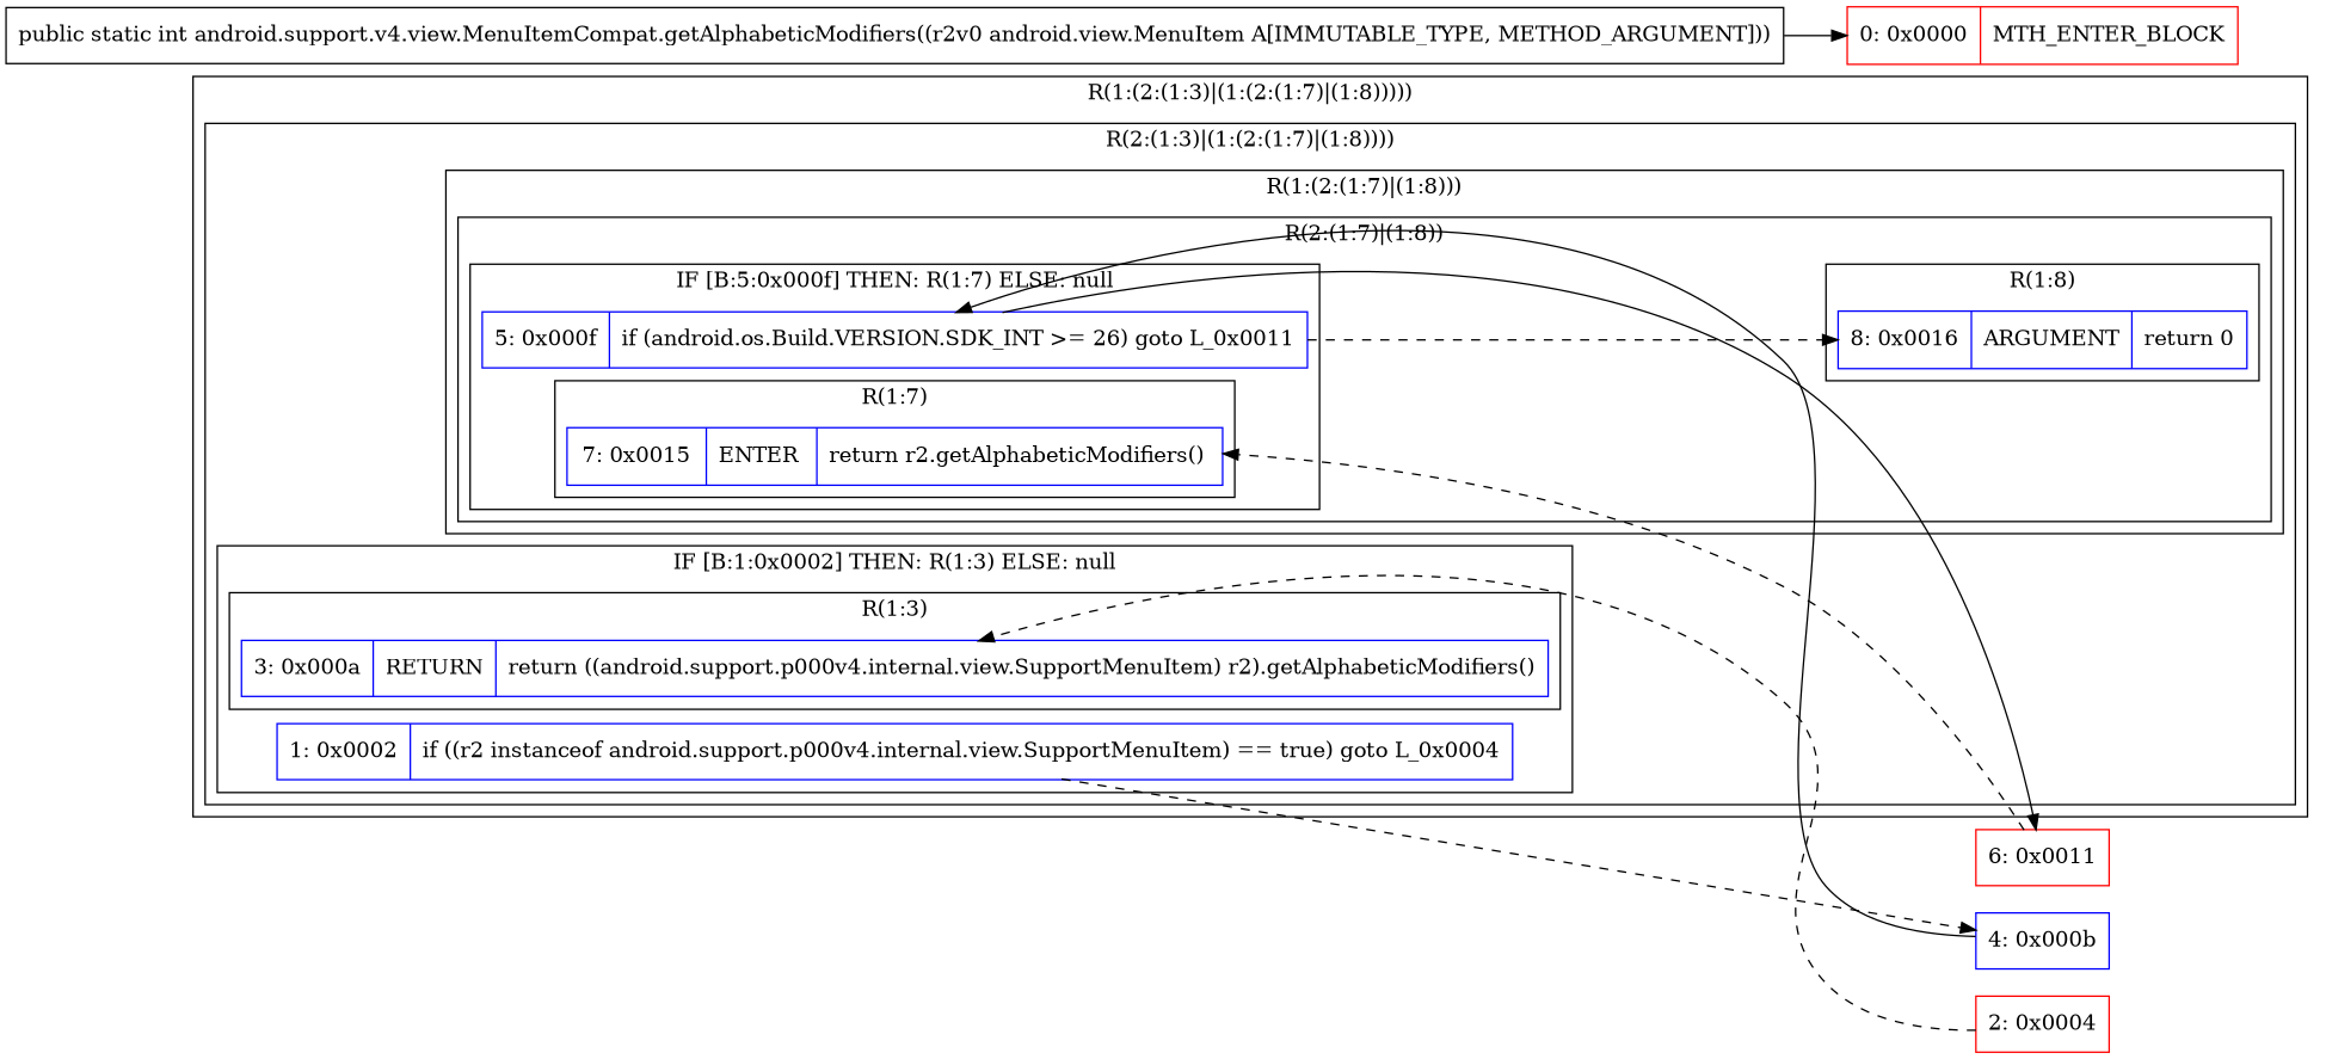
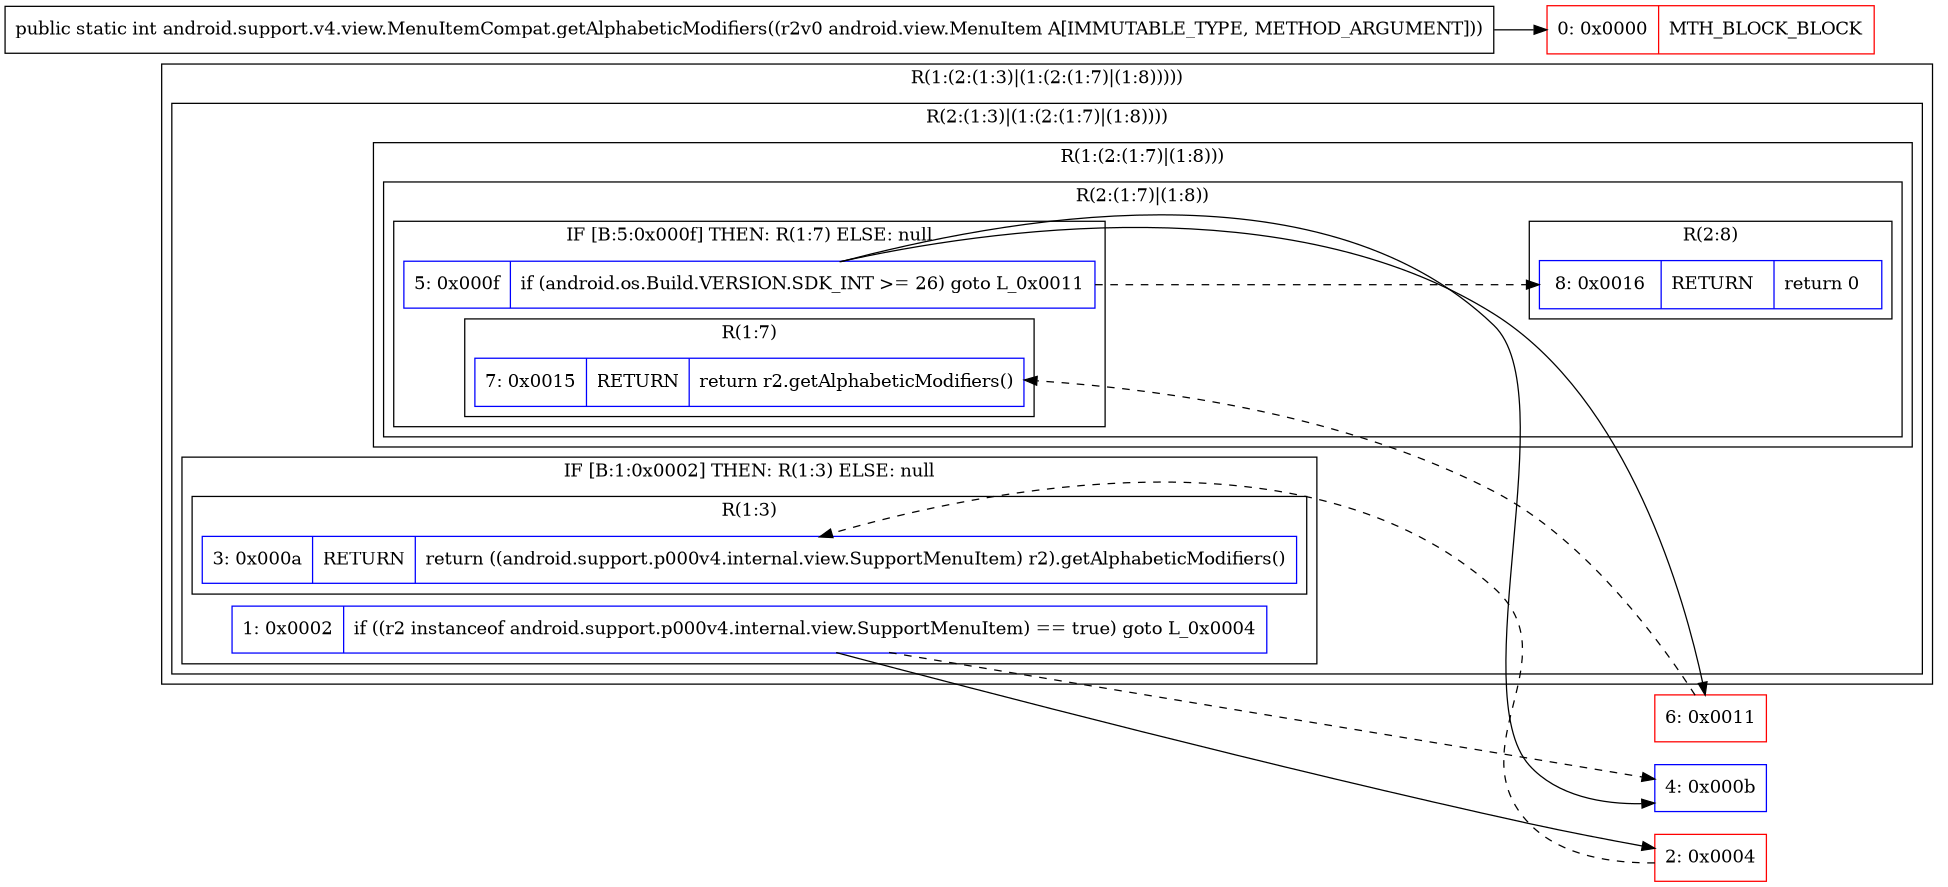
  digraph {
    rankdir=LR
    node [color=blue shape=record]
    n1 [label="{3\:\ 0x000a|RETURN\l|return ((android.support.p000v4.internal.view.SupportMenuItem) r2).getAlphabeticModifiers()\l}"]
    n2 [label="{1\:\ 0x0002|if ((r2 instanceof android.support.p000v4.internal.view.SupportMenuItem) == true) goto L_0x0004\l}"]
-   n3 [label="{7\:\ 0x0015|ENTER\l|return r2.getAlphabeticModifiers()\l}"]
+   n3 [label="{7\:\ 0x0015|RETURN\l|return r2.getAlphabeticModifiers()\l}"]
    n4 [label="{5\:\ 0x000f|if (android.os.Build.VERSION.SDK_INT \>= 26) goto L_0x0011\l}"]
-   n5 [label="{8\:\ 0x0016|ARGUMENT\l|return 0\l}"]
+   n5 [label="{8\:\ 0x0016|RETURN\l|return 0\l}"]
    n6 [color=red label="{2\:\ 0x0004}"]
    n7 [label="{4\:\ 0x000b}"]
    n8 [color=red label="{6\:\ 0x0011}"]
-   n9 [color=red label="{0\:\ 0x0000|MTH_ENTER_BLOCK\l}"]
+   n9 [color=red label="{0\:\ 0x0000|MTH_BLOCK_BLOCK\l}"]
    n10 [label="{public static int android.support.v4.view.MenuItemCompat.getAlphabeticModifiers((r2v0 android.view.MenuItem A[IMMUTABLE_TYPE, METHOD_ARGUMENT])) }" color=""]
    subgraph cluster_1 {
      label="R(1:(2:(1:3)|(1:(2:(1:7)|(1:8)))))"
      subgraph cluster_2 {
        label="R(2:(1:3)|(1:(2:(1:7)|(1:8))))"
        subgraph cluster_3 {
          label="IF [B:1:0x0002] THEN: R(1:3) ELSE: null"
          n2
          subgraph cluster_4 {
            label="R(1:3)"
            n1
          }
        }
        subgraph cluster_5 {
          label="R(1:(2:(1:7)|(1:8)))"
          subgraph cluster_6 {
            label="R(2:(1:7)|(1:8))"
            subgraph cluster_7 {
              label="IF [B:5:0x000f] THEN: R(1:7) ELSE: null"
              n4
              subgraph cluster_8 {
                label="R(1:7)"
                n3
              }
            }
            subgraph cluster_9 {
-             label="R(1:8)"
+             label="R(2:8)"
              n5
            }
          }
        }
      }
    }
+   n2 -> n6
    n2 -> n7 [style=dashed]
    n4 -> n5 [style=dashed]
    n4 -> n8
    n6 -> n1 [style=dashed]
-   n7 -> n4
+   n4 -> n7
    n8 -> n3 [style=dashed]
    n10 -> n9
  }
